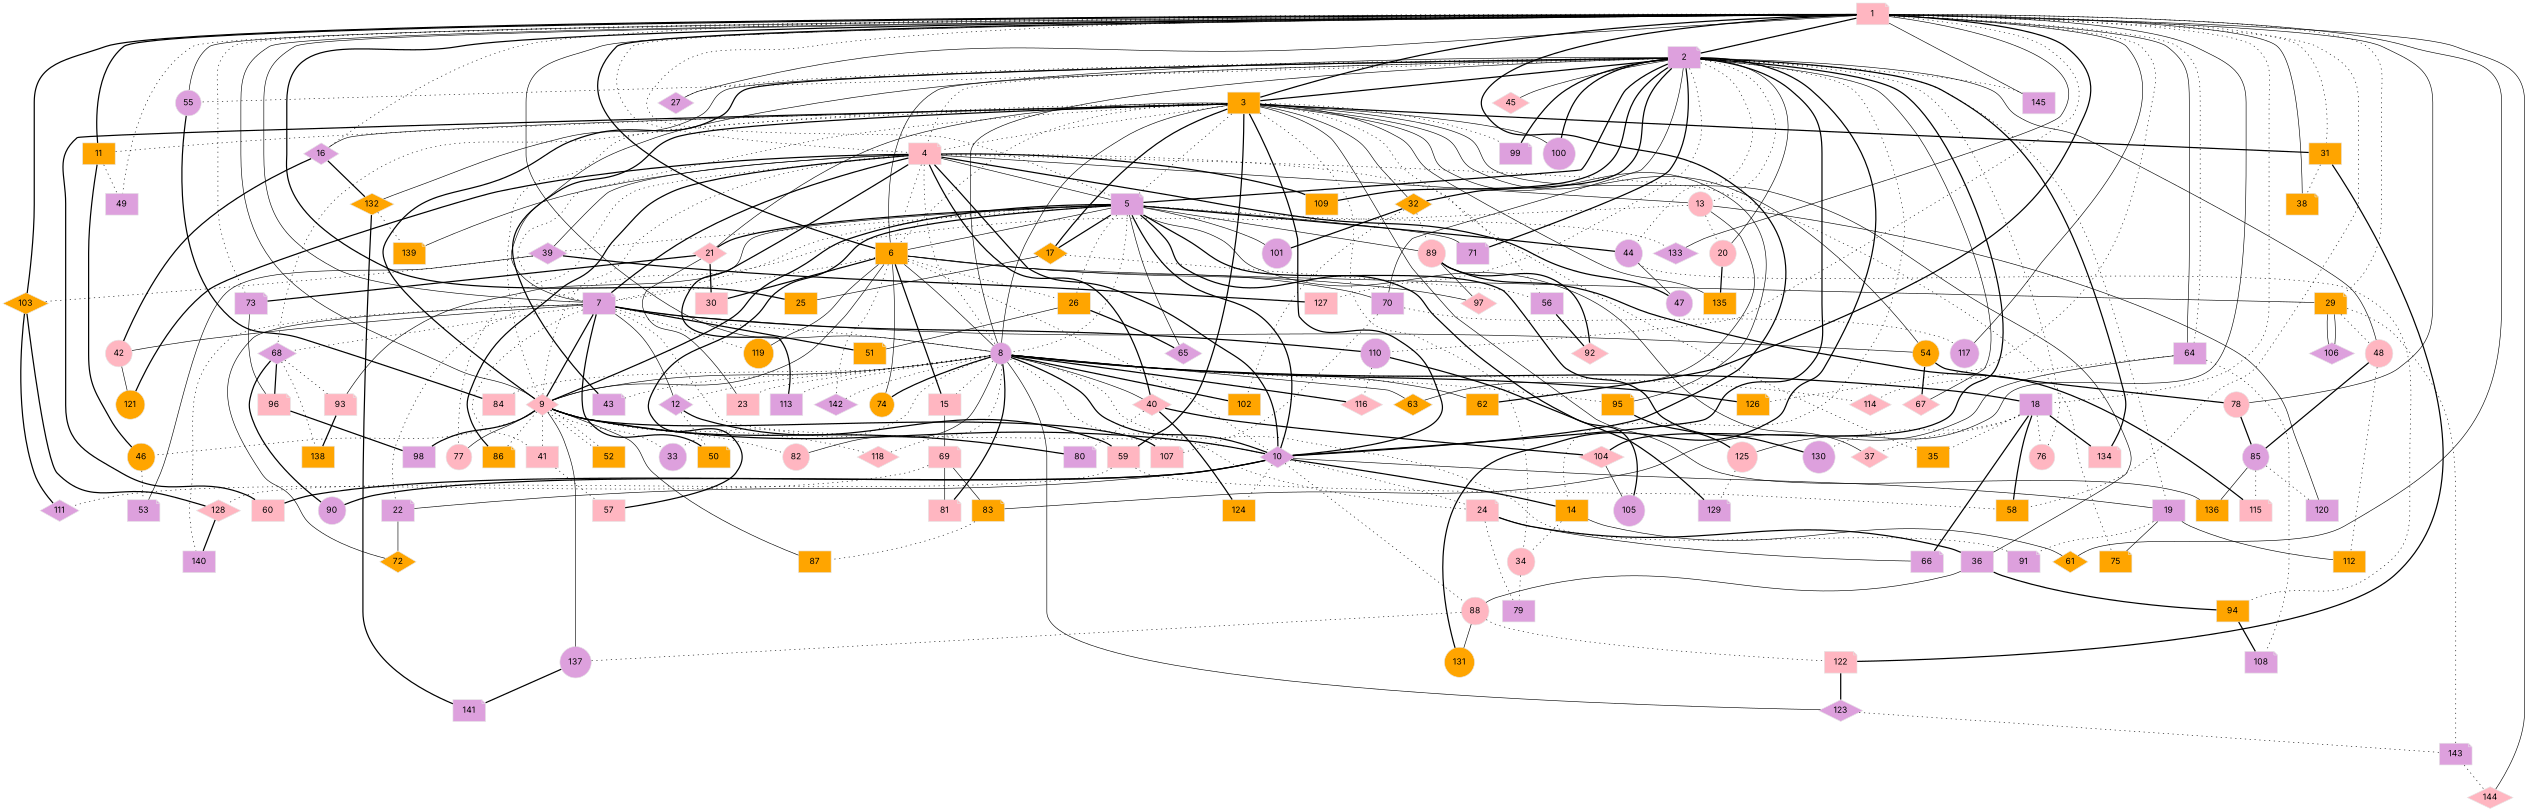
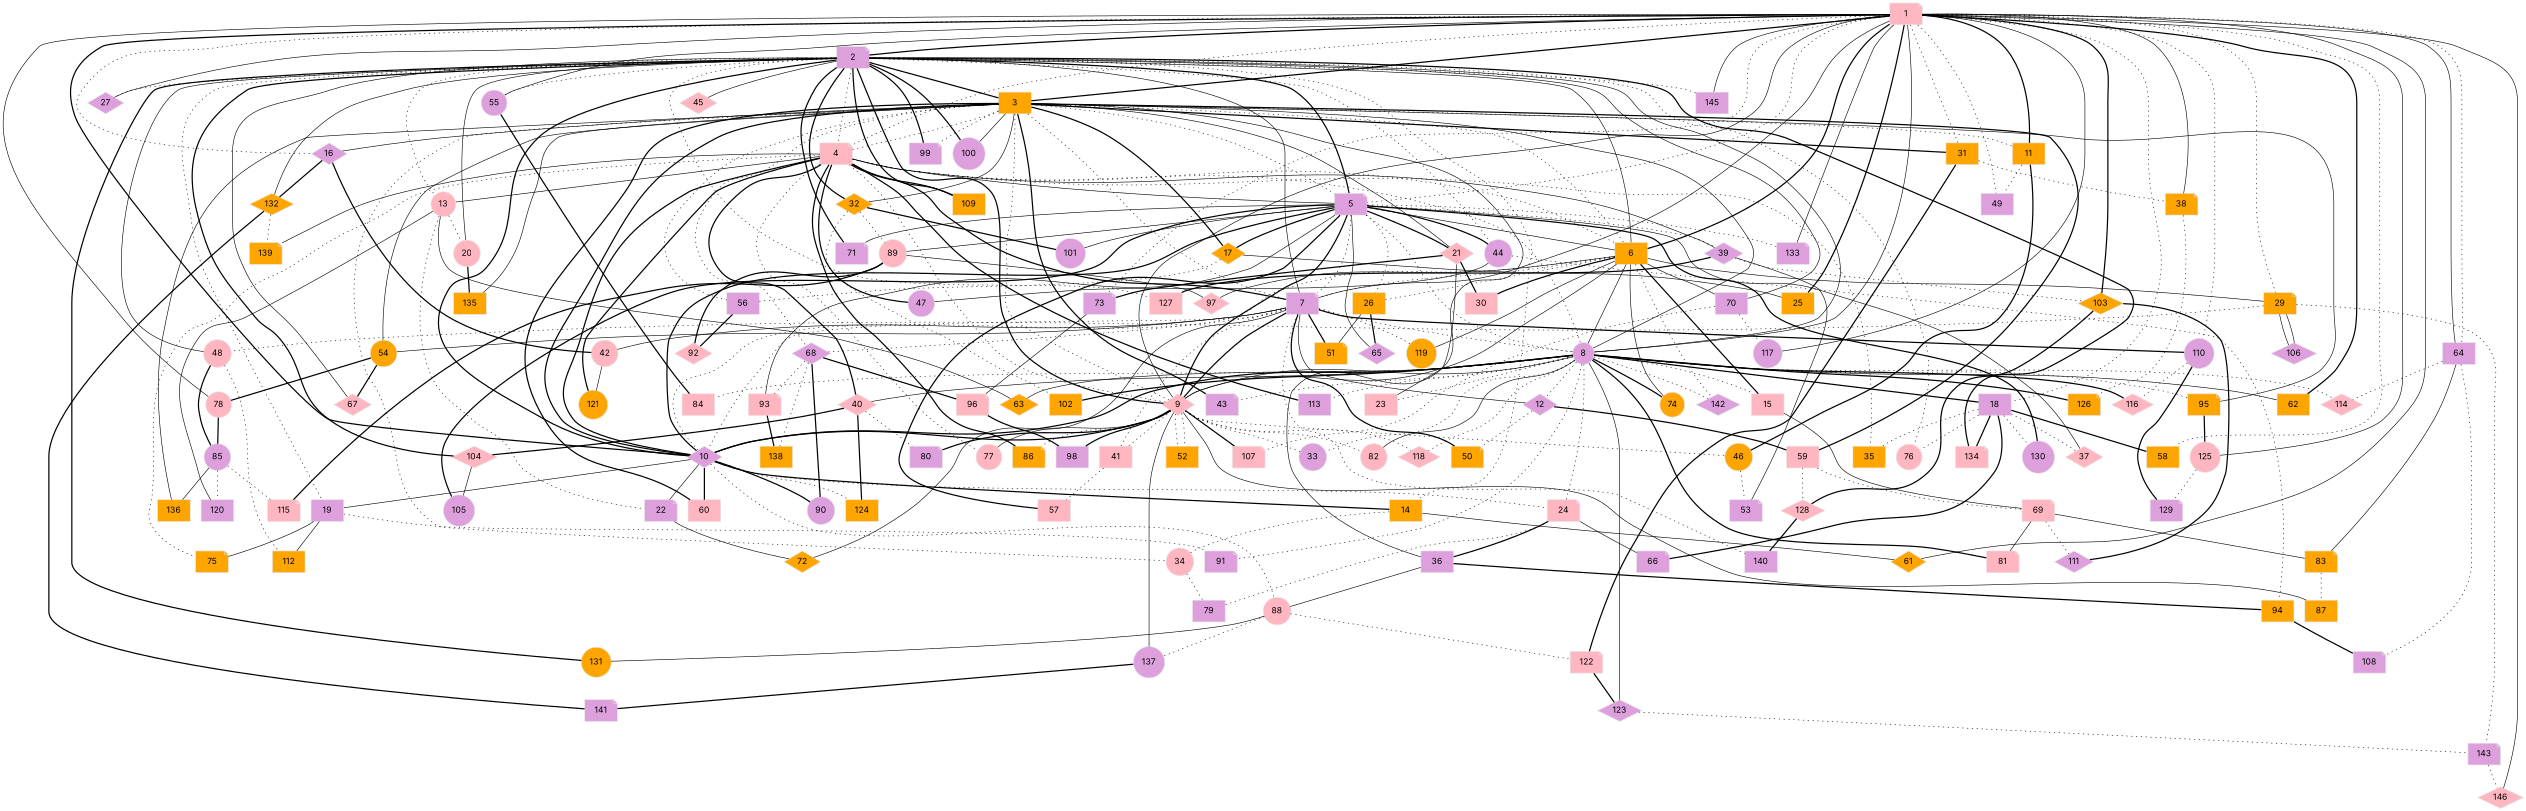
  graph {
    fontname=Inter
    node [color=gray90 fillcolor=plum fontname=Inter shape=box style=filled]
    edge [fontname=Inter style=dotted]
    1 [fillcolor=lightpink shape=note]
    2 [shape=note]
    3 [fillcolor=orange]
    4 [fillcolor=lightpink shape=note]
    5 [shape=note]
    6 [fillcolor=orange]
    7 [shape=note]
    8 [shape=circle]
    9 [fillcolor=lightpink shape=diamond]
    10 [shape=diamond]
    11 [fillcolor=orange]
    16 [shape=diamond]
    18
    25 [fillcolor=orange]
    27 [shape=diamond]
    29 [fillcolor=orange shape=note]
    31 [fillcolor=orange]
    38 [fillcolor=orange shape=note]
    49
    55 [shape=circle]
    58 [fillcolor=orange]
    61 [fillcolor=orange shape=diamond]
    62 [fillcolor=orange]
    64
    73 [shape=note]
    78 [fillcolor=lightpink shape=circle]
    103 [fillcolor=orange shape=diamond]
    110 [shape=circle]
    117 [shape=circle]
    125 [fillcolor=lightpink shape=circle]
    126 [fillcolor=orange shape=note]
-   133 [shape=diamond]
-   144 [fillcolor=lightpink shape=diamond]
+   133 [shape=note]
+   144 [fillcolor=lightpink shape=diamond label=146]
    145
    13 [fillcolor=lightpink shape=circle]
    14 [fillcolor=orange]
    19
    20 [fillcolor=lightpink shape=circle]
    32 [fillcolor=orange shape=diamond]
    44 [shape=circle]
    45 [fillcolor=lightpink shape=diamond]
    48 [fillcolor=lightpink shape=circle]
    67 [fillcolor=lightpink shape=diamond]
    70
    71 [shape=note]
    76 [fillcolor=lightpink shape=circle]
    99 [shape=note]
    100 [shape=circle]
    104 [fillcolor=lightpink shape=diamond]
    109 [fillcolor=orange]
    127 [fillcolor=lightpink]
    131 [fillcolor=orange shape=circle]
    132 [fillcolor=orange shape=diamond]
    134 [fillcolor=lightpink shape=note]
    17 [fillcolor=orange shape=diamond]
    21 [fillcolor=lightpink shape=diamond]
    34 [fillcolor=lightpink shape=circle]
    36
    43 [shape=note]
    54 [fillcolor=orange shape=circle]
    56
    59 [fillcolor=lightpink]
    60 [fillcolor=lightpink]
    68 [shape=diamond]
    95 [fillcolor=orange shape=note]
    135 [fillcolor=orange]
    136 [fillcolor=orange]
    35 [fillcolor=orange]
    39 [shape=diamond]
    40 [fillcolor=lightpink shape=diamond]
    47 [shape=circle]
    75 [fillcolor=orange shape=note]
    77 [fillcolor=lightpink shape=circle]
    86 [fillcolor=orange shape=note]
    113
    121 [fillcolor=orange shape=circle]
    139 [fillcolor=orange shape=note]
    26 [fillcolor=orange]
    37 [fillcolor=lightpink shape=diamond]
    57 [fillcolor=lightpink]
    65 [shape=diamond]
    89 [fillcolor=lightpink shape=circle]
    93 [fillcolor=lightpink shape=note]
    101 [shape=circle]
    105 [shape=circle]
    130 [shape=circle]
    15 [fillcolor=lightpink]
    30 [fillcolor=lightpink]
    74 [fillcolor=orange shape=circle]
    97 [fillcolor=lightpink shape=diamond]
    119 [fillcolor=orange shape=circle]
    142 [shape=diamond]
    12 [shape=diamond]
    41 [fillcolor=lightpink]
    42 [fillcolor=lightpink shape=circle]
    50 [fillcolor=orange shape=note]
    51 [fillcolor=orange shape=note]
    72 [fillcolor=orange shape=diamond]
    140
    23 [fillcolor=lightpink]
    24 [fillcolor=lightpink shape=note]
    33 [shape=circle]
    63 [fillcolor=orange shape=diamond]
    81 [fillcolor=lightpink shape=note]
    82 [fillcolor=lightpink shape=circle]
    84 [fillcolor=lightpink]
    91 [shape=note]
    102 [fillcolor=orange]
    114 [fillcolor=lightpink shape=diamond]
    116 [fillcolor=lightpink shape=diamond]
    118 [fillcolor=lightpink shape=diamond]
    123 [shape=diamond]
    46 [fillcolor=orange shape=circle]
    52 [fillcolor=orange]
    80 [shape=note]
    87 [fillcolor=orange]
    98
    107 [fillcolor=lightpink shape=note]
    137 [shape=circle]
    22 [shape=note]
    88 [fillcolor=lightpink shape=circle]
    90 [shape=circle]
    124 [fillcolor=orange]
    66 [shape=note]
    106 [shape=diamond]
    143 [shape=note]
    122 [fillcolor=lightpink shape=note]
    83 [fillcolor=orange shape=note]
    108 [shape=note]
    96 [fillcolor=lightpink shape=note]
    85 [shape=circle]
    128 [fillcolor=lightpink shape=diamond]
    111 [shape=diamond]
    129 [shape=note]
    120
    112 [fillcolor=orange]
    94 [fillcolor=orange]
    141 [shape=note]
    79
    92 [fillcolor=lightpink shape=diamond]
    69 [fillcolor=lightpink shape=note]
    138 [fillcolor=orange]
    53 [shape=note]
    115 [fillcolor=lightpink shape=note]
    1 -- 2 [style=bold]
    1 -- 3 [style=bold]
    1 -- 4
    1 -- 5
    1 -- 6 [style=bold]
    1 -- 7 [style=solid]
    1 -- 8 [style=solid]
    1 -- 9 [style=solid]
    1 -- 10 [style=bold]
    1 -- 11 [style=bold]
    1 -- 16
    1 -- 18
    1 -- 25 [style=bold]
    1 -- 27 [style=solid]
    1 -- 29
    1 -- 31
    1 -- 38 [style=solid]
    1 -- 49
    1 -- 55 [style=solid]
    1 -- 58
    1 -- 61 [style=solid]
    1 -- 62 [style=bold]
    1 -- 64 [style=solid]
    1 -- 64
    1 -- 73
    1 -- 78 [style=solid]
    1 -- 103 [style=bold]
    1 -- 110
    1 -- 117 [style=solid]
    1 -- 125 [style=solid]
-   1 -- 126
+   38 -- 126
    1 -- 133 [style=solid]
    1 -- 144 [style=solid]
    1 -- 145 [style=solid]
    2 -- 3 [style=bold]
    2 -- 4
    2 -- 5 [style=bold]
    2 -- 6 [style=solid]
    2 -- 7 [style=solid]
    2 -- 8 [style=solid]
    2 -- 9 [style=bold]
    2 -- 10 [style=bold]
    2 -- 27
    2 -- 55
    2 -- 145
    2 -- 13
    2 -- 14
    2 -- 19
    2 -- 20 [style=solid]
    2 -- 32 [style=bold]
    2 -- 44
    2 -- 45 [style=solid]
    2 -- 48 [style=solid]
    2 -- 67 [style=solid]
    2 -- 70 [style=solid]
    2 -- 71 [style=bold]
    2 -- 76
    2 -- 99 [style=bold]
    2 -- 100 [style=bold]
    2 -- 104 [style=bold]
    2 -- 109 [style=bold]
    2 -- 127
    2 -- 131 [style=bold]
    2 -- 132 [style=solid]
    2 -- 134 [style=bold]
    3 -- 4
    3 -- 5
    3 -- 6
    3 -- 7
    3 -- 8 [style=solid]
    3 -- 9
    3 -- 10 [style=bold]
    3 -- 11
    3 -- 16 [style=solid]
    3 -- 31 [style=bold]
    3 -- 32 [style=solid]
    3 -- 99
    3 -- 100 [style=solid]
    3 -- 17 [style=bold]
    3 -- 21 [style=solid]
    3 -- 34
    3 -- 36 [style=solid]
    3 -- 43 [style=bold]
    3 -- 54 [style=solid]
    3 -- 56
    3 -- 59 [style=bold]
    3 -- 60 [style=bold]
    3 -- 68
    3 -- 95 [style=solid]
    3 -- 135 [style=solid]
    3 -- 136 [style=solid]
    4 -- 5 [style=solid]
    4 -- 6
    4 -- 7 [style=bold]
    4 -- 8
    4 -- 9
    4 -- 10 [style=bold]
    4 -- 13 [style=solid]
    4 -- 109 [style=bold]
    4 -- 35
    4 -- 39 [style=solid]
    4 -- 40 [style=bold]
    4 -- 47 [style=bold]
    4 -- 75
    4 -- 77
    4 -- 86 [style=bold]
    4 -- 113 [style=bold]
    4 -- 121 [style=bold]
    4 -- 139 [style=solid]
    5 -- 6 [style=solid]
    5 -- 7
    5 -- 8
    5 -- 9 [style=bold]
    5 -- 10 [style=bold]
    5 -- 133
    5 -- 44 [style=bold]
    5 -- 71 [style=solid]
    5 -- 17 [style=bold]
    5 -- 21 [style=bold]
    5 -- 39
    5 -- 26
    5 -- 37 [style=solid]
    5 -- 57 [style=bold]
    5 -- 65 [style=solid]
    5 -- 89 [style=solid]
    5 -- 93 [style=solid]
    5 -- 101 [style=solid]
    5 -- 105 [style=bold]
    5 -- 130 [style=bold]
    6 -- 7
    6 -- 8 [style=solid]
    6 -- 9 [style=solid]
    6 -- 10
    6 -- 29 [style=solid]
    6 -- 70 [style=solid]
    6 -- 26
    6 -- 15 [style=bold]
    6 -- 30 [style=bold]
    6 -- 74 [style=solid]
    6 -- 97 [style=solid]
    6 -- 119 [style=solid]
    6 -- 142
    7 -- 8
    7 -- 9 [style=bold]
    7 -- 10
    7 -- 110 [style=bold]
    7 -- 54 [style=solid]
    7 -- 68
    7 -- 119
    7 -- 12 [style=solid]
    7 -- 41
    7 -- 42 [style=solid]
    7 -- 50 [style=bold]
    7 -- 51 [style=bold]
    7 -- 72 [style=solid]
    7 -- 140
    8 -- 9 [style=solid]
    8 -- 10 [style=bold]
    8 -- 18 [style=bold]
    8 -- 62 [style=solid]
    8 -- 126 [style=bold]
    8 -- 43
    8 -- 95
    8 -- 40 [style=solid]
    8 -- 113
    8 -- 15
    8 -- 74 [style=bold]
    8 -- 142
    8 -- 12
    8 -- 23
    8 -- 24
    8 -- 33
    8 -- 63 [style=solid]
    8 -- 81 [style=bold]
    8 -- 82 [style=solid]
    8 -- 84
    8 -- 91
    8 -- 102 [style=bold]
    8 -- 114
    8 -- 116 [style=bold]
    8 -- 118
    8 -- 123 [style=solid]
    9 -- 10 [style=bold]
    9 -- 77 [style=solid]
    9 -- 86
    9 -- 41
    9 -- 33
    9 -- 82
    9 -- 118
    9 -- 46
    9 -- 52
    9 -- 52
    9 -- 80 [style=bold]
    9 -- 87 [style=solid]
    9 -- 98 [style=bold]
    9 -- 107 [style=bold]
    9 -- 137 [style=solid]
    10 -- 14 [style=bold]
    10 -- 19 [style=solid]
    10 -- 60 [style=bold]
    10 -- 24
    10 -- 22 [style=solid]
    10 -- 88
    10 -- 90 [style=bold]
    10 -- 124
    11 -- 49
    11 -- 46 [style=bold]
    16 -- 132 [style=bold]
    16 -- 42 [style=bold]
    18 -- 58 [style=bold]
    18 -- 76
    18 -- 134 [style=bold]
    18 -- 35
    18 -- 37
    18 -- 130
    18 -- 66 [style=bold]
    29 -- 48
    29 -- 106 [style=solid]
    29 -- 106 [style=solid]
    29 -- 143
    31 -- 38
    31 -- 122 [style=bold]
    55 -- 84 [style=bold]
    64 -- 114
    64 -- 83 [style=solid]
    64 -- 108
    73 -- 96 [style=solid]
    78 -- 85 [style=bold]
    103 -- 128 [style=bold]
    103 -- 111 [style=bold]
    110 -- 116
    110 -- 129 [style=bold]
    125 -- 129
    13 -- 20
    13 -- 63 [style=solid]
    13 -- 22
    13 -- 120 [style=solid]
    14 -- 61 [style=solid]
    14 -- 34
    19 -- 75 [style=solid]
    19 -- 91
    19 -- 112 [style=solid]
    20 -- 135 [style=bold]
    32 -- 89
    32 -- 101 [style=bold]
    32 -- 102
    44 -- 47 [style=solid]
    44 -- 94
    48 -- 85 [style=bold]
    48 -- 112
    70 -- 117
    70 -- 107
    104 -- 105 [style=solid]
    132 -- 139
    132 -- 141 [style=bold]
    17 -- 25 [style=solid]
    17 -- 56
    21 -- 73 [style=bold]
    21 -- 30 [style=bold]
    21 -- 23 [style=solid]
    34 -- 79
    36 -- 88 [style=solid]
    36 -- 94 [style=bold]
    54 -- 78 [style=bold]
    54 -- 67 [style=bold]
    56 -- 92 [style=bold]
    59 -- 128
-   59 -- 58
+   59 -- 69
    68 -- 93
    68 -- 90 [style=bold]
    68 -- 96 [style=bold]
    68 -- 138
    95 -- 125 [style=bold]
    39 -- 103
    39 -- 127 [style=bold]
    39 -- 53 [style=solid]
    40 -- 104 [style=bold]
    40 -- 80
    40 -- 124 [style=bold]
    26 -- 65 [style=bold]
    26 -- 51 [style=solid]
    89 -- 97 [style=solid]
    89 -- 92 [style=bold]
    89 -- 115 [style=bold]
    93 -- 138 [style=bold]
    15 -- 69 [style=solid]
    12 -- 59 [style=bold]
    12 -- 50
    41 -- 57
    42 -- 121 [style=solid]
    24 -- 36 [style=bold]
    24 -- 66 [style=solid]
    24 -- 79
    123 -- 143
    46 -- 53
    137 -- 141 [style=bold]
    22 -- 72 [style=solid]
    88 -- 131 [style=solid]
    88 -- 137
    88 -- 122
    143 -- 144
    122 -- 123 [style=bold]
    83 -- 87
    96 -- 98 [style=bold]
    85 -- 136 [style=solid]
    85 -- 120
    85 -- 115
    128 -- 140 [style=bold]
    94 -- 108 [style=bold]
    69 -- 81 [style=solid]
    69 -- 83 [style=solid]
    69 -- 111
  }
